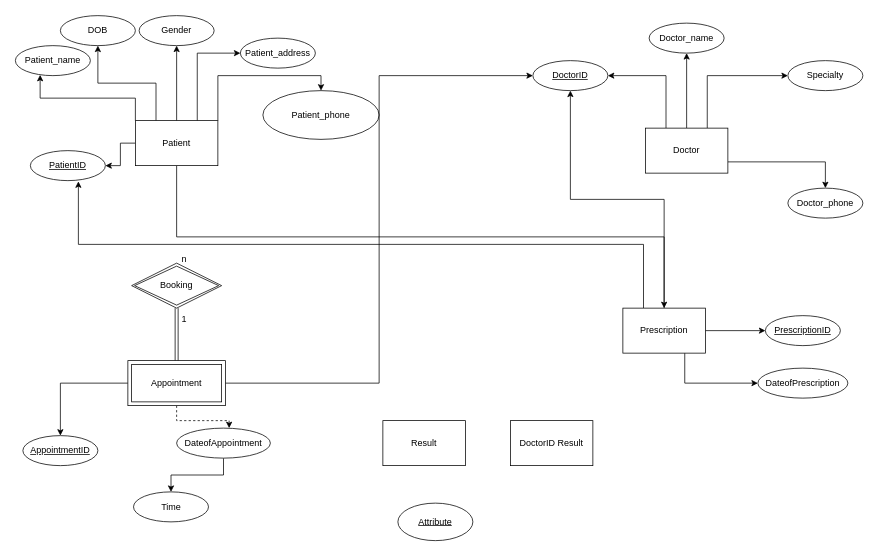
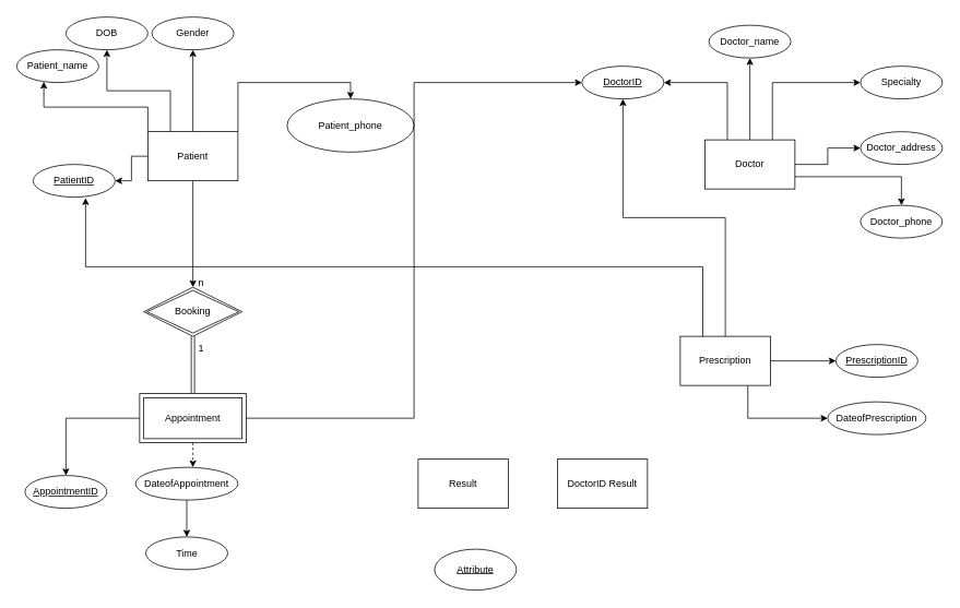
  <mxCell id="0" value="" />
  <mxCell id="1" parent="0" />
  <mxCell id="2" style="edgeStyle=orthogonalEdgeStyle;rounded=0;orthogonalLoop=1;jettySize=auto;html=1;exitX=0;exitY=0;exitDx=0;exitDy=0;entryX=0.33;entryY=0.975;entryDx=0;entryDy=0;entryPerimeter=0;" edge="1" parent="1" source="9" target="24"><mxGeometry relative="1" as="geometry" /></mxCell>
  <mxCell id="3" style="edgeStyle=orthogonalEdgeStyle;rounded=0;orthogonalLoop=1;jettySize=auto;html=1;exitX=0.5;exitY=0;exitDx=0;exitDy=0;" edge="1" parent="1" source="9" target="26"><mxGeometry relative="1" as="geometry" /></mxCell>
  <mxCell id="4" style="edgeStyle=orthogonalEdgeStyle;rounded=0;orthogonalLoop=1;jettySize=auto;html=1;exitX=0;exitY=0.5;exitDx=0;exitDy=0;entryX=1;entryY=0.5;entryDx=0;entryDy=0;" edge="1" parent="1" source="9" target="23"><mxGeometry relative="1" as="geometry" /></mxCell>
  <mxCell id="5" style="edgeStyle=orthogonalEdgeStyle;rounded=0;orthogonalLoop=1;jettySize=auto;html=1;exitX=1;exitY=0;exitDx=0;exitDy=0;entryX=0.5;entryY=0;entryDx=0;entryDy=0;" edge="1" parent="1" source="9" target="28"><mxGeometry relative="1" as="geometry" /></mxCell>
  <mxCell id="6" style="edgeStyle=orthogonalEdgeStyle;rounded=0;orthogonalLoop=1;jettySize=auto;html=1;exitX=0.25;exitY=0;exitDx=0;exitDy=0;entryX=0.5;entryY=1;entryDx=0;entryDy=0;" edge="1" parent="1" source="9" target="27"><mxGeometry relative="1" as="geometry" /></mxCell>
- <mxCell id="7" style="edgeStyle=orthogonalEdgeStyle;rounded=0;orthogonalLoop=1;jettySize=auto;html=1;exitX=0.75;exitY=0;exitDx=0;exitDy=0;entryX=0;entryY=0.5;entryDx=0;entryDy=0;" edge="1" parent="1" source="9" target="25"><mxGeometry relative="1" as="geometry" /></mxCell>
- <mxCell id="8" style="edgeStyle=orthogonalEdgeStyle;rounded=0;orthogonalLoop=1;jettySize=auto;html=1;exitX=0.5;exitY=1;exitDx=0;exitDy=0;" edge="1" parent="1" source="9" target="21"><mxGeometry relative="1" as="geometry" /></mxCell>
+ <mxCell id="8" style="edgeStyle=orthogonalEdgeStyle;rounded=0;orthogonalLoop=1;jettySize=auto;html=1;exitX=0.5;exitY=1;exitDx=0;exitDy=0;" edge="1" parent="1" source="9" target="48"><mxGeometry relative="1" as="geometry" /></mxCell>
  <mxCell id="9" value="Patient" style="whiteSpace=wrap;html=1;align=center;" vertex="1" parent="1"><mxGeometry x="180" y="160" width="110" height="60" as="geometry" /></mxCell>
  <mxCell id="10" style="edgeStyle=orthogonalEdgeStyle;rounded=0;orthogonalLoop=1;jettySize=auto;html=1;exitX=0.25;exitY=0;exitDx=0;exitDy=0;entryX=1;entryY=0.5;entryDx=0;entryDy=0;" edge="1" parent="1" source="15" target="29"><mxGeometry relative="1" as="geometry" /></mxCell>
  <mxCell id="11" style="edgeStyle=orthogonalEdgeStyle;rounded=0;orthogonalLoop=1;jettySize=auto;html=1;exitX=0.5;exitY=0;exitDx=0;exitDy=0;entryX=0.5;entryY=1;entryDx=0;entryDy=0;" edge="1" parent="1" source="15" target="33"><mxGeometry relative="1" as="geometry" /></mxCell>
  <mxCell id="12" style="edgeStyle=orthogonalEdgeStyle;rounded=0;orthogonalLoop=1;jettySize=auto;html=1;exitX=0.75;exitY=0;exitDx=0;exitDy=0;entryX=0;entryY=0.5;entryDx=0;entryDy=0;" edge="1" parent="1" source="15" target="32"><mxGeometry relative="1" as="geometry" /></mxCell>
  <mxCell id="13" style="edgeStyle=orthogonalEdgeStyle;rounded=0;orthogonalLoop=1;jettySize=auto;html=1;exitX=1;exitY=0.75;exitDx=0;exitDy=0;entryX=0.5;entryY=0;entryDx=0;entryDy=0;" edge="1" parent="1" source="15" target="30"><mxGeometry relative="1" as="geometry" /></mxCell>
+ <mxCell id="14" style="edgeStyle=orthogonalEdgeStyle;rounded=0;orthogonalLoop=1;jettySize=auto;html=1;exitX=1;exitY=0.5;exitDx=0;exitDy=0;entryX=0;entryY=0.5;entryDx=0;entryDy=0;" edge="1" parent="1" source="15" target="31"><mxGeometry relative="1" as="geometry" /></mxCell>
  <mxCell id="15" value="Doctor" style="whiteSpace=wrap;html=1;align=center;" vertex="1" parent="1"><mxGeometry x="860" y="170" width="110" height="60" as="geometry" /></mxCell>
  <mxCell id="16" value="Result" style="whiteSpace=wrap;html=1;align=center;" vertex="1" parent="1"><mxGeometry x="510" y="560" width="110" height="60" as="geometry" /></mxCell>
  <mxCell id="17" style="edgeStyle=orthogonalEdgeStyle;rounded=0;orthogonalLoop=1;jettySize=auto;html=1;exitX=1;exitY=0.5;exitDx=0;exitDy=0;entryX=0;entryY=0.5;entryDx=0;entryDy=0;" edge="1" parent="1" source="21" target="39"><mxGeometry relative="1" as="geometry" /></mxCell>
  <mxCell id="18" style="edgeStyle=orthogonalEdgeStyle;rounded=0;orthogonalLoop=1;jettySize=auto;html=1;exitX=0.75;exitY=1;exitDx=0;exitDy=0;entryX=0;entryY=0.5;entryDx=0;entryDy=0;" edge="1" parent="1" source="21" target="40"><mxGeometry relative="1" as="geometry" /></mxCell>
  <mxCell id="19" style="edgeStyle=orthogonalEdgeStyle;rounded=0;orthogonalLoop=1;jettySize=auto;html=1;exitX=0.5;exitY=0;exitDx=0;exitDy=0;entryX=0.5;entryY=1;entryDx=0;entryDy=0;" edge="1" parent="1" source="21" target="29"><mxGeometry relative="1" as="geometry" /></mxCell>
  <mxCell id="20" style="edgeStyle=orthogonalEdgeStyle;rounded=0;orthogonalLoop=1;jettySize=auto;html=1;exitX=0.25;exitY=0;exitDx=0;exitDy=0;entryX=0.64;entryY=1.025;entryDx=0;entryDy=0;entryPerimeter=0;" edge="1" parent="1" source="21" target="23"><mxGeometry relative="1" as="geometry" /></mxCell>
  <mxCell id="21" value="Prescription" style="whiteSpace=wrap;html=1;align=center;" vertex="1" parent="1"><mxGeometry x="830" y="410" width="110" height="60" as="geometry" /></mxCell>
  <mxCell id="22" value="DoctorID Result" style="whiteSpace=wrap;html=1;align=center;" vertex="1" parent="1"><mxGeometry x="680" y="560" width="110" height="60" as="geometry" /></mxCell>
  <mxCell id="23" value="PatientID" style="ellipse;whiteSpace=wrap;html=1;align=center;fontStyle=4;" vertex="1" parent="1"><mxGeometry x="40" y="200" width="100" height="40" as="geometry" /></mxCell>
  <mxCell id="24" value="Patient_name" style="ellipse;whiteSpace=wrap;html=1;align=center;" vertex="1" parent="1"><mxGeometry x="20" y="60" width="100" height="40" as="geometry" /></mxCell>
- <mxCell id="25" value="Patient_address" style="ellipse;whiteSpace=wrap;html=1;align=center;" vertex="1" parent="1"><mxGeometry y="50" width="100" height="40" as="geometry" x="320" /></mxCell>
  <mxCell id="26" value="Gender" style="ellipse;whiteSpace=wrap;html=1;align=center;" vertex="1" parent="1"><mxGeometry x="185" width="100" height="40" as="geometry" y="20" /></mxCell>
  <mxCell id="27" value="DOB" style="ellipse;whiteSpace=wrap;html=1;align=center;" vertex="1" parent="1"><mxGeometry x="80" width="100" height="40" as="geometry" y="20" /></mxCell>
  <mxCell id="28" value="Patient_phone" style="ellipse;whiteSpace=wrap;html=1;align=center;" vertex="1" parent="1"><mxGeometry x="350" y="120" width="155" height="65" as="geometry" /></mxCell>
  <mxCell id="29" value="DoctorID" style="ellipse;whiteSpace=wrap;html=1;align=center;fontStyle=4;" vertex="1" parent="1"><mxGeometry x="710" y="80" width="100" height="40" as="geometry" /></mxCell>
  <mxCell id="30" value="Doctor_phone" style="ellipse;whiteSpace=wrap;html=1;align=center;" vertex="1" parent="1"><mxGeometry x="1050" y="250" width="100" height="40" as="geometry" /></mxCell>
+ <mxCell id="31" value="Doctor_address" style="ellipse;whiteSpace=wrap;html=1;align=center;" vertex="1" parent="1"><mxGeometry x="1050" y="160" width="100" height="40" as="geometry" /></mxCell>
  <mxCell id="32" value="Specialty" style="ellipse;whiteSpace=wrap;html=1;align=center;" vertex="1" parent="1"><mxGeometry x="1050" y="80" width="100" height="40" as="geometry" /></mxCell>
  <mxCell id="33" value="Doctor_name" style="ellipse;whiteSpace=wrap;html=1;align=center;" vertex="1" parent="1"><mxGeometry x="865" y="30" width="100" height="40" as="geometry" /></mxCell>
  <mxCell id="34" value="Attribute" style="ellipse;whiteSpace=wrap;html=1;align=center;fontStyle=4;" vertex="1" parent="1"><mxGeometry x="530" y="670" width="100" height="50" as="geometry" /></mxCell>
  <mxCell id="35" value="AppointmentID" style="ellipse;whiteSpace=wrap;html=1;align=center;fontStyle=4;" vertex="1" parent="1"><mxGeometry x="30" y="580" width="100" height="40" as="geometry" /></mxCell>
  <mxCell id="36" value="Time" style="ellipse;whiteSpace=wrap;html=1;align=center;" vertex="1" parent="1"><mxGeometry x="177.5" y="655" width="100" height="40" as="geometry" /></mxCell>
  <mxCell id="37" style="edgeStyle=orthogonalEdgeStyle;rounded=0;orthogonalLoop=1;jettySize=auto;html=1;exitX=0.5;exitY=1;exitDx=0;exitDy=0;entryX=0.5;entryY=0;entryDx=0;entryDy=0;" edge="1" parent="1" source="38" target="36"><mxGeometry relative="1" as="geometry" /></mxCell>
- <mxCell id="38" value="DateofAppointment" style="ellipse;whiteSpace=wrap;html=1;align=center;" vertex="1" parent="1"><mxGeometry x="235" y="570" width="125" height="40" as="geometry" /></mxCell>
+ <mxCell id="38" value="DateofAppointment" style="ellipse;whiteSpace=wrap;html=1;align=center;" vertex="1" parent="1"><mxGeometry x="165" y="570" width="125" height="40" as="geometry" /></mxCell>
  <mxCell id="39" value="PrescriptionID" style="ellipse;whiteSpace=wrap;html=1;align=center;fontStyle=4;" vertex="1" parent="1"><mxGeometry x="1020" y="420" width="100" height="40" as="geometry" /></mxCell>
  <mxCell id="40" value="DateofPrescription" style="ellipse;whiteSpace=wrap;html=1;align=center;" vertex="1" parent="1"><mxGeometry x="1010" y="490" width="120" height="40" as="geometry" /></mxCell>
  <mxCell id="41" value="n" style="text;html=1;align=center;verticalAlign=middle;resizable=0;points=[];autosize=1;strokeColor=none;fillColor=none;" vertex="1" parent="1"><mxGeometry x="230" y="330" width="30" height="30" as="geometry" /></mxCell>
  <mxCell id="42" value="1" style="text;html=1;align=center;verticalAlign=middle;resizable=0;points=[];autosize=1;strokeColor=none;fillColor=none;" vertex="1" parent="1"><mxGeometry x="230" y="410" width="30" height="30" as="geometry" /></mxCell>
  <mxCell id="43" style="edgeStyle=orthogonalEdgeStyle;rounded=0;orthogonalLoop=1;jettySize=auto;html=1;exitX=1;exitY=0.5;exitDx=0;exitDy=0;entryX=0;entryY=0.5;entryDx=0;entryDy=0;" edge="1" parent="1" source="47" target="29"><mxGeometry relative="1" as="geometry" /></mxCell>
  <mxCell id="44" style="edgeStyle=orthogonalEdgeStyle;rounded=0;orthogonalLoop=1;jettySize=auto;html=1;exitX=0.5;exitY=1;exitDx=0;exitDy=0;entryX=0.56;entryY=0;entryDx=0;entryDy=0;entryPerimeter=0;dashed=1;" edge="1" parent="1" source="47" target="38"><mxGeometry relative="1" as="geometry" /></mxCell>
  <mxCell id="45" style="edgeStyle=orthogonalEdgeStyle;rounded=0;orthogonalLoop=1;jettySize=auto;html=1;exitX=0;exitY=0.5;exitDx=0;exitDy=0;entryX=0.5;entryY=0;entryDx=0;entryDy=0;" edge="1" parent="1" source="47" target="35"><mxGeometry relative="1" as="geometry" /></mxCell>
  <mxCell id="46" style="edgeStyle=orthogonalEdgeStyle;rounded=0;orthogonalLoop=1;jettySize=auto;html=1;exitX=0.5;exitY=0;exitDx=0;exitDy=0;entryX=0.5;entryY=1;entryDx=0;entryDy=0;shape=link;" edge="1" parent="1" source="47" target="48"><mxGeometry relative="1" as="geometry" /></mxCell>
  <mxCell id="47" value="Appointment" style="shape=ext;margin=3;double=1;whiteSpace=wrap;html=1;align=center;" vertex="1" parent="1"><mxGeometry x="170" y="480" width="130" height="60" as="geometry" /></mxCell>
  <mxCell id="48" value="Booking" style="shape=rhombus;double=1;perimeter=rhombusPerimeter;whiteSpace=wrap;html=1;align=center;" vertex="1" parent="1"><mxGeometry x="175" y="350" width="120" height="60" as="geometry" /></mxCell>
